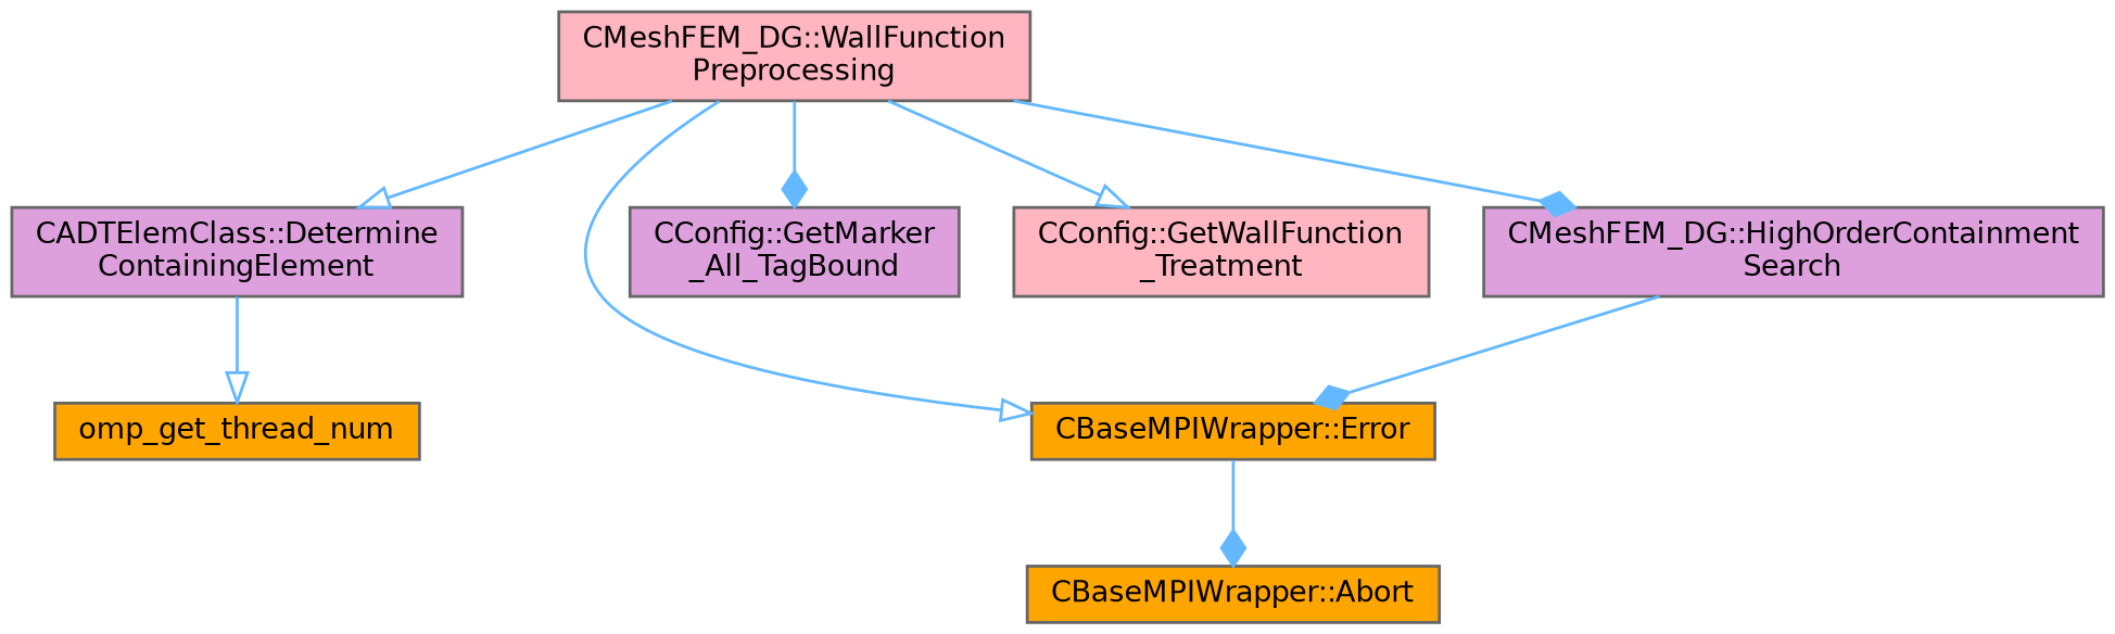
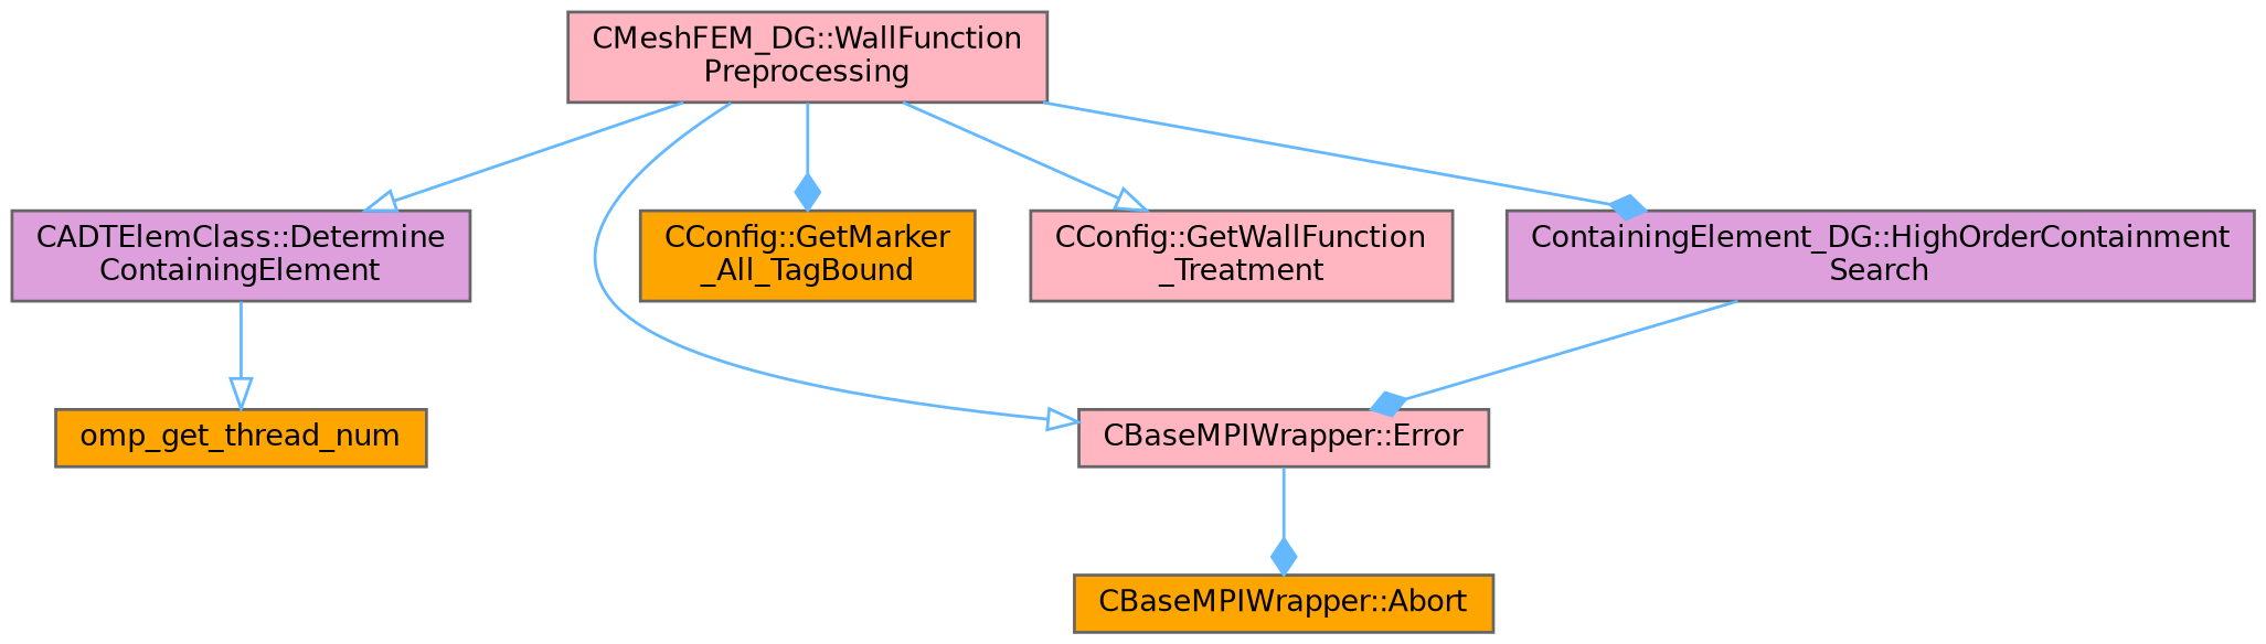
  digraph {
    rankdir=TB
    node [color=grey40 fillcolor=plum fontname=Helvetica fontsize=10 shape=box style=filled]
    edge [arrowhead=onormal color=steelblue1 fontname=Helvetica fontsize=10 labelfontname=Helvetica labelfontsize=10 style=solid]
    n1 [color=gray40 fillcolor=lightpink fontcolor=black height=0.2 label="CMeshFEM_DG::WallFunction\lPreprocessing" width=0.4]
    n2 [height=0.2 label="CADTElemClass::Determine\lContainingElement" width=0.4]
-   n3 [fillcolor=orange height=0.2 label="CBaseMPIWrapper::Error" width=0.4]
-   n4 [height=0.2 label="CConfig::GetMarker\l_All_TagBound" width=0.4]
+   n3 [fillcolor=lightpink height=0.2 label="CBaseMPIWrapper::Error" width=0.4]
+   n4 [fillcolor=orange height=0.2 label="CConfig::GetMarker\l_All_TagBound" width=0.4]
    n5 [fillcolor=lightpink height=0.2 label="CConfig::GetWallFunction\l_Treatment" width=0.4]
-   n6 [height=0.2 label="CMeshFEM_DG::HighOrderContainment\lSearch" width=0.4]
+   n6 [height=0.2 label="ContainingElement_DG::HighOrderContainment\lSearch" width=0.4]
    n7 [fillcolor=orange height=0.2 label=omp_get_thread_num width=0.4]
    n8 [fillcolor=orange height=0.2 label="CBaseMPIWrapper::Abort" width=0.4]
    n1 -> n2
    n1 -> n3
    n1 -> n4 [arrowhead=diamond]
    n1 -> n5
    n1 -> n6 [arrowhead=diamond]
    n2 -> n7
    n3 -> n8 [arrowhead=diamond]
    n6 -> n3 [arrowhead=diamond]
  }
